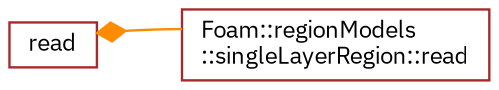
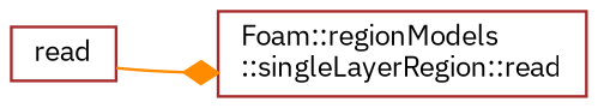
  digraph {
    rankdir=LR
    fontname="IBM Plex Sans"
    node [color=brown fillcolor=white fontname="IBM Plex Sans" fontsize=10 shape=box style=filled]
    n1 [fontcolor=black height=0.2 label=read width=0.4]
    n2 [height=0.2 label="Foam::regionModels\l::singleLayerRegion::read" width=0.4]
-   n2 -> n1 [color=darkorange fontname="IBM Plex Sans" fontsize=10 labelfontname=Helvetica labelfontsize=10 style=solid arrowhead=diamond]
+   n1 -> n2 [color=darkorange fontname="IBM Plex Sans" fontsize=10 labelfontname=Helvetica labelfontsize=10 style=solid arrowhead=diamond]
  }
